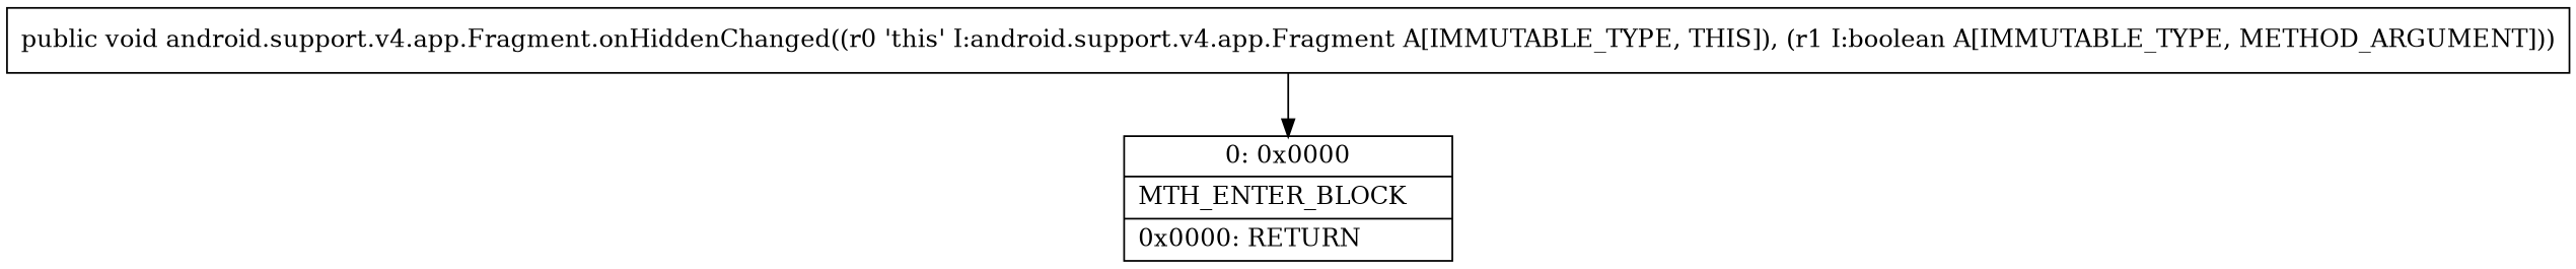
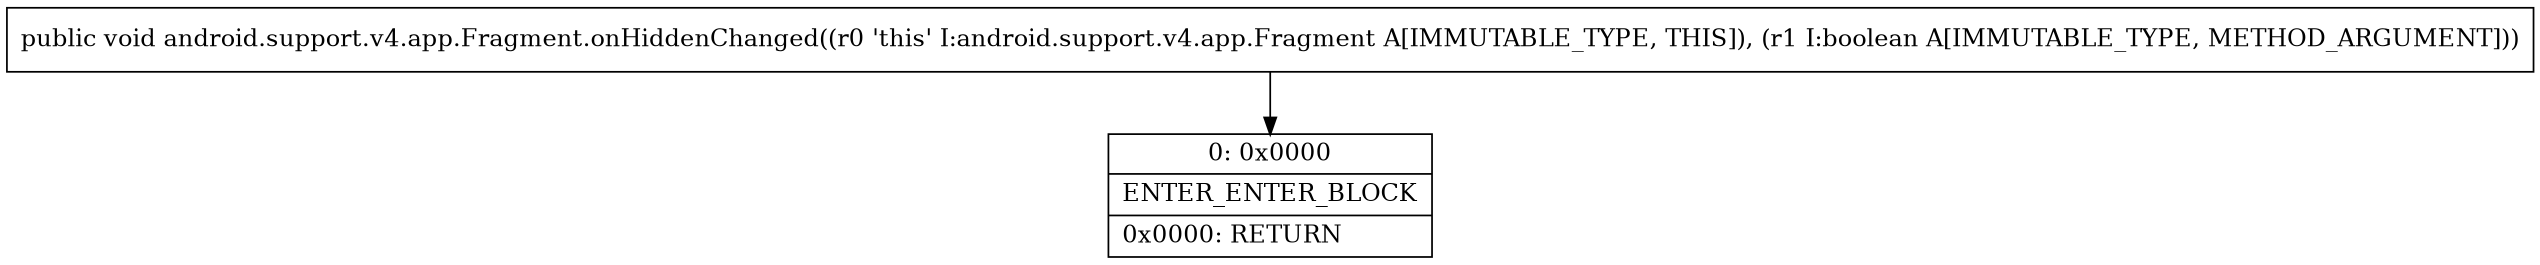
  digraph {
    node [shape=record]
-   n1 [label="{0\:\ 0x0000|MTH_ENTER_BLOCK\l|0x0000: RETURN   \l}"]
+   n1 [label="{0\:\ 0x0000|ENTER_ENTER_BLOCK\l|0x0000: RETURN   \l}"]
    n2 [label="{public void android.support.v4.app.Fragment.onHiddenChanged((r0 'this' I:android.support.v4.app.Fragment A[IMMUTABLE_TYPE, THIS]), (r1 I:boolean A[IMMUTABLE_TYPE, METHOD_ARGUMENT])) }"]
    n2 -> n1
  }
